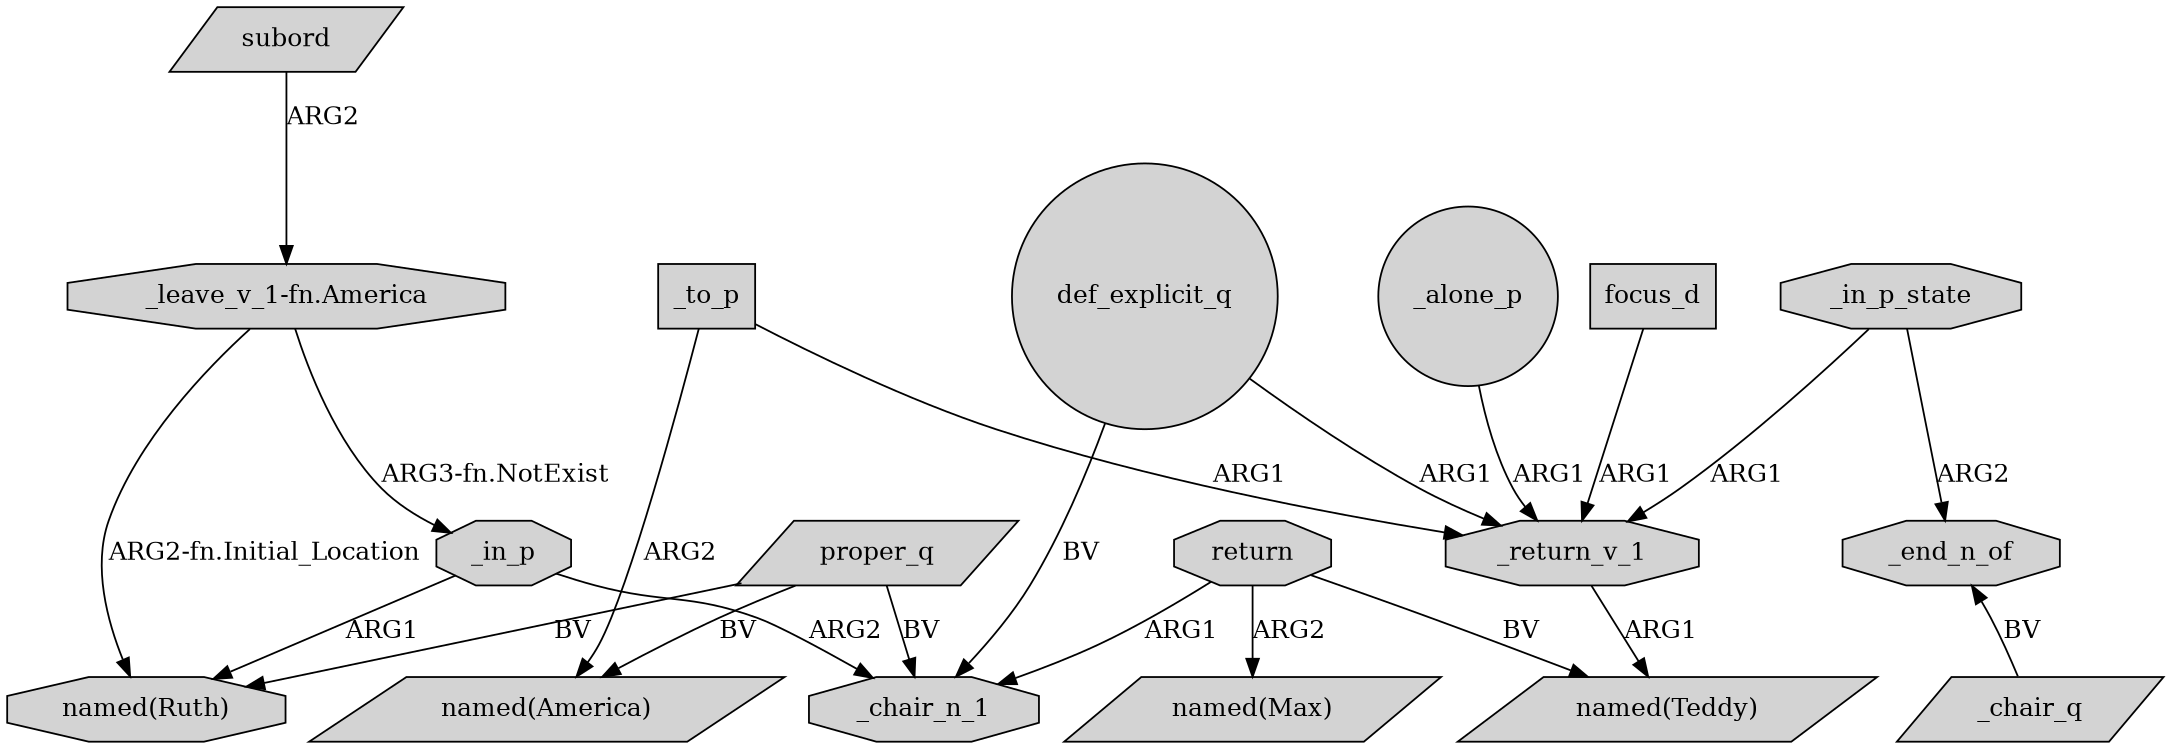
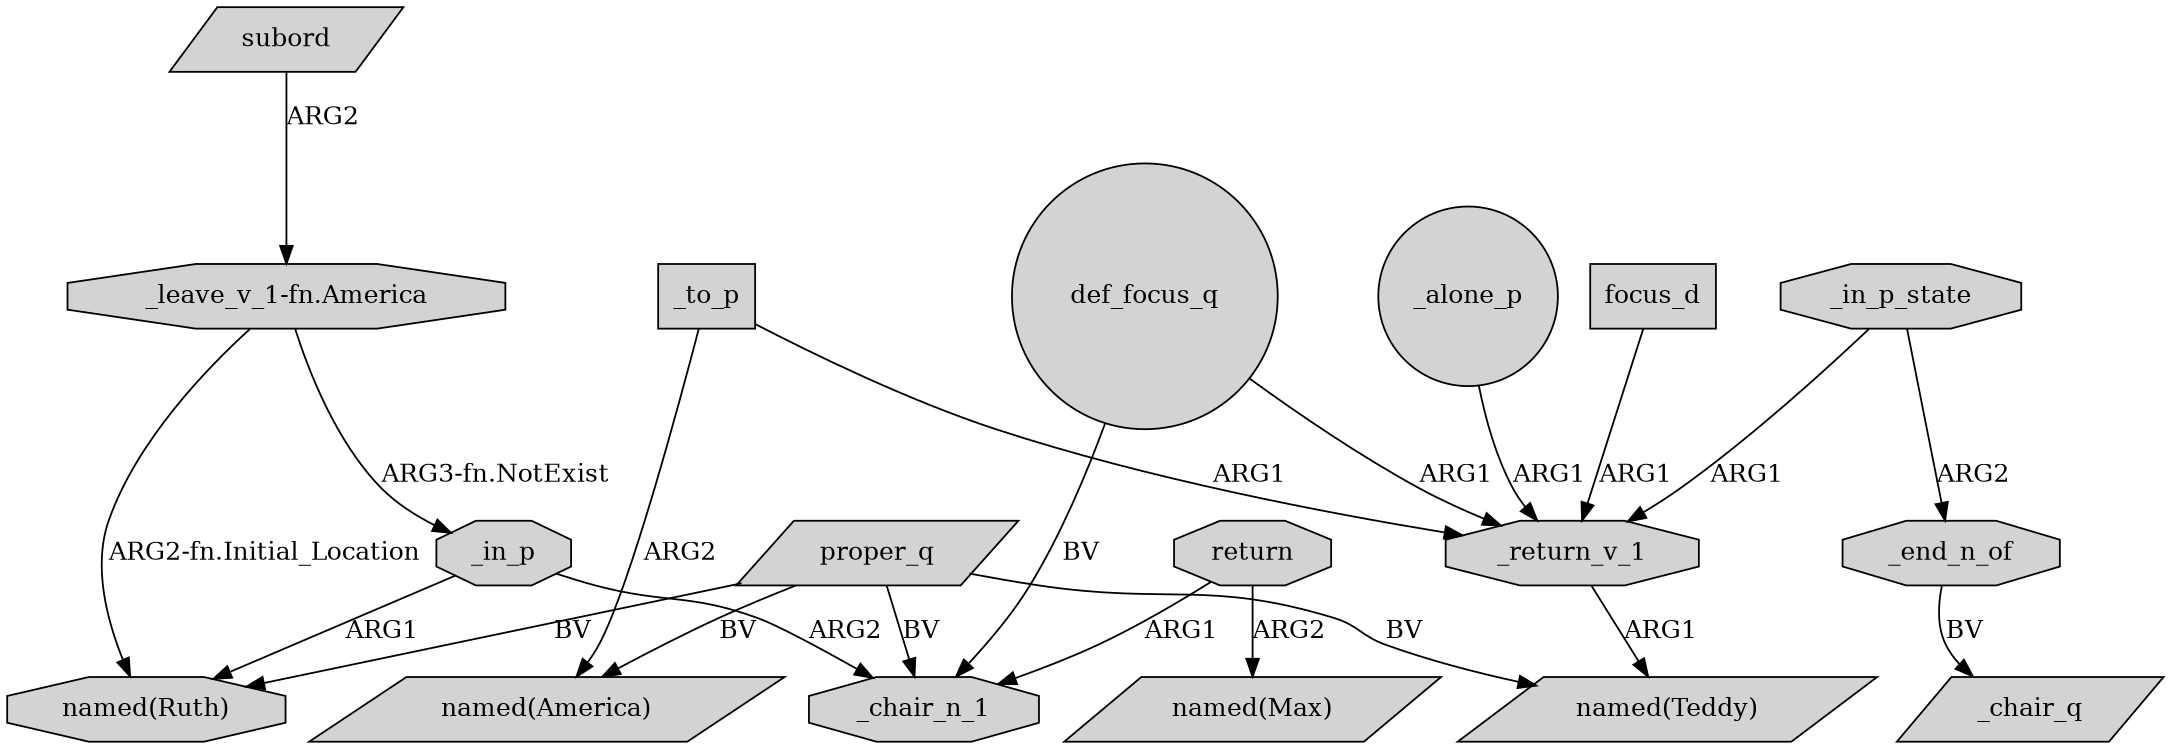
  digraph {
    node [shape=octagon style=filled]
    proper_q [shape=parallelogram]
    "named(Ruth)"
    "named(Teddy)" [shape=parallelogram]
    "named(America)" [shape=parallelogram]
    _chair_n_1
    "named(Max)" [shape=parallelogram]
    _in_p
    n8 [label="_leave_v_1-fn.America"]
    _to_p [shape=box]
    _return_v_1
    n11 [label=_chair_q shape=parallelogram]
    _end_n_of
    focus_d [shape=box]
    _in_p_state
    subord [shape=parallelogram]
-   def_explicit_q [shape=circle]
+   def_explicit_q [shape=circle label=def_focus_q]
    n17 [label=return]
    _alone_p [shape=circle]
    proper_q -> "named(Ruth)" [label=BV]
-   n17 -> "named(Teddy)" [label=BV]
+   proper_q -> "named(Teddy)" [label=BV]
    proper_q -> "named(America)" [label=BV]
    proper_q -> _chair_n_1 [label=BV]
    _in_p -> "named(Ruth)" [label=ARG1]
    _in_p -> _chair_n_1 [label=ARG2]
    n8 -> "named(Ruth)" [label="ARG2-fn.Initial_Location"]
    n8 -> _in_p [label="ARG3-fn.NotExist"]
    _to_p -> "named(America)" [label=ARG2]
    _to_p -> _return_v_1 [label=ARG1]
    _return_v_1 -> "named(Teddy)" [label=ARG1]
-   n11 -> _end_n_of [label=BV]
+   _end_n_of -> n11 [label=BV]
    focus_d -> _return_v_1 [label=ARG1]
    _in_p_state -> _return_v_1 [label=ARG1]
    _in_p_state -> _end_n_of [label=ARG2]
    subord -> n8 [label=ARG2]
    def_explicit_q -> _chair_n_1 [label=BV]
    def_explicit_q -> _return_v_1 [label=ARG1]
    n17 -> _chair_n_1 [label=ARG1]
    n17 -> "named(Max)" [label=ARG2]
    _alone_p -> _return_v_1 [label=ARG1]
  }
